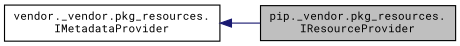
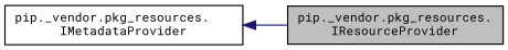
  digraph {
    rankdir=LR
    fontname="Roboto Mono"
    node [color=black fontname="Roboto Mono" fontsize=10 shape=record style=filled]
    n1 [fillcolor=grey75 fontcolor=black height=0.2 label="pip._vendor.pkg_resources.\lIResourceProvider" width=0.4]
-   n2 [fillcolor=white height=0.2 label="vendor._vendor.pkg_resources.\lIMetadataProvider" width=0.4]
+   n2 [fillcolor=white height=0.2 label="pip._vendor.pkg_resources.\lIMetadataProvider" width=0.4]
    n2 -> n1 [color=midnightblue dir=back fontname="Roboto Mono" fontsize=10 labelfontname=Helvetica labelfontsize=10 style=solid]
  }
